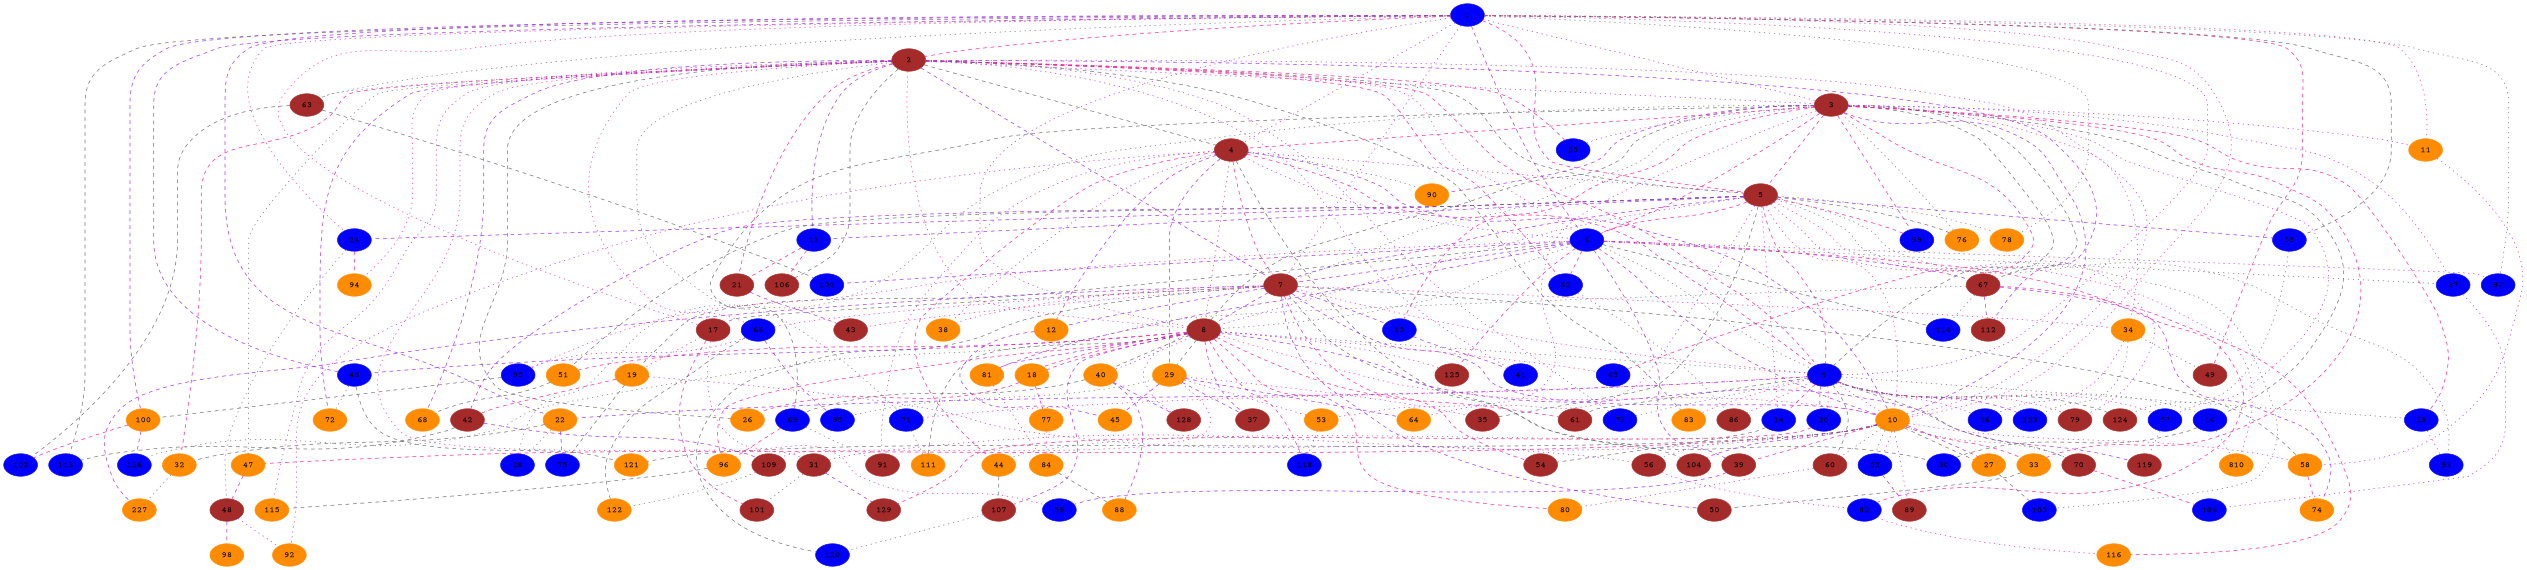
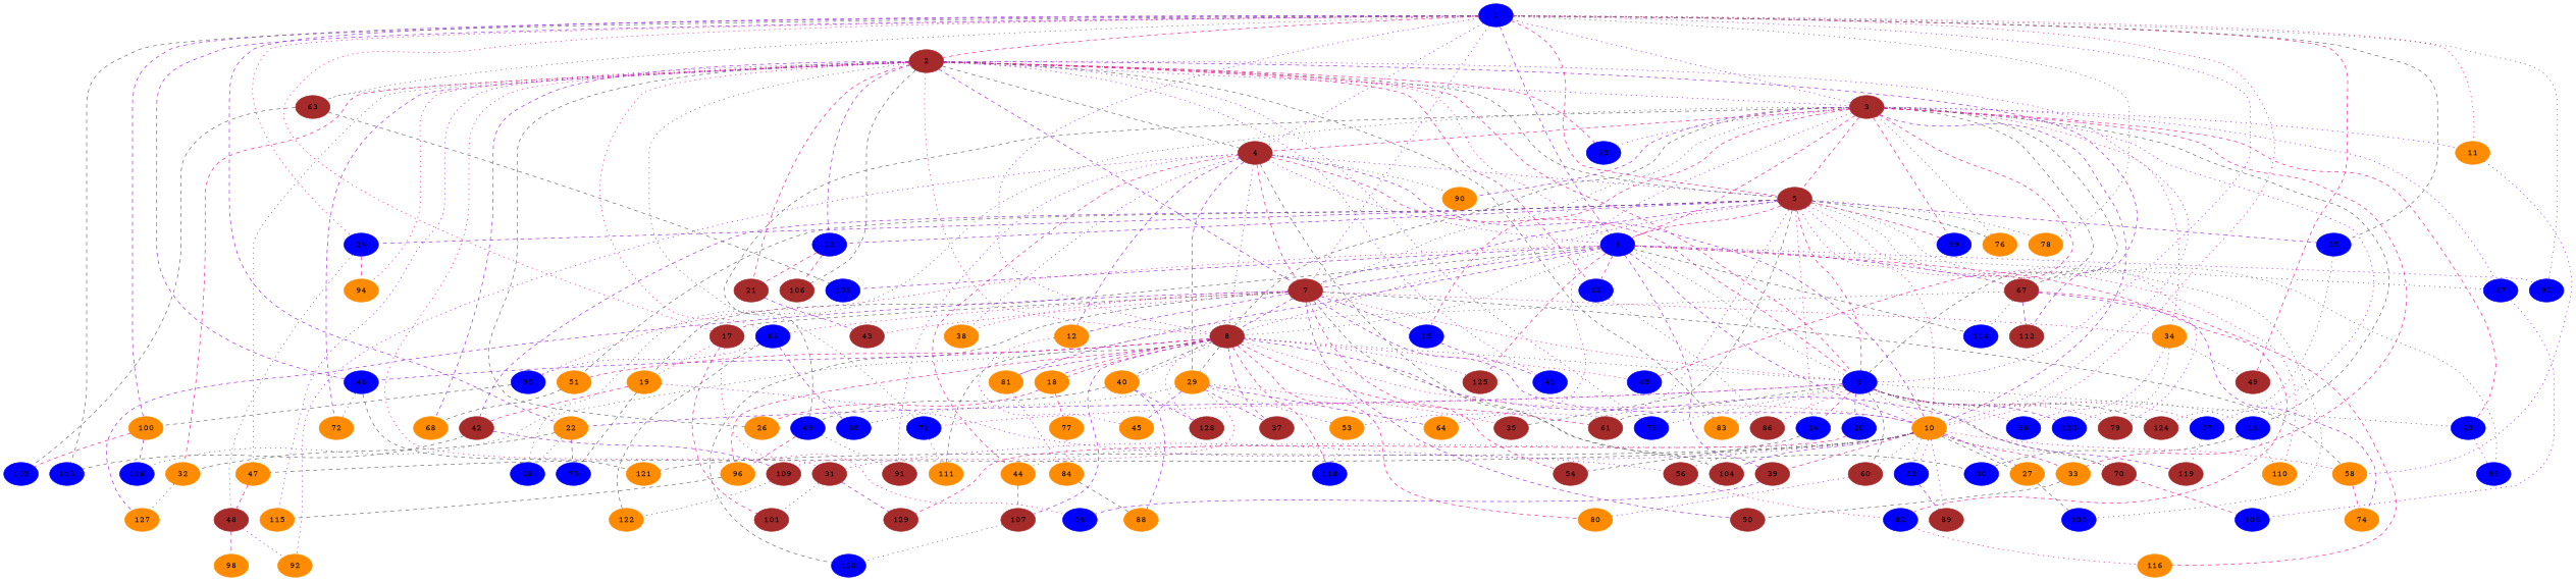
  graph {
    fontname="Courier Prime"
    node [color=darkorange fontname="Courier Prime" style=filled]
    edge [color=purple fontname="Courier Prime" style=dashed]
    1 [color=blue]
    2 [color=brown]
    3 [color=brown]
    4 [color=brown]
    5 [color=brown]
    6 [color=blue]
    7 [color=brown]
    8 [color=brown]
    9 [color=blue]
    10
    11
    17 [color=brown]
    22
    24 [color=blue]
    46 [color=blue]
    49 [color=brown]
    55 [color=blue]
    63 [color=brown]
    78
    97 [color=blue]
    100
    113 [color=blue]
    13 [color=blue]
    21 [color=brown]
    25 [color=blue]
    26
    31 [color=brown]
    32
    41 [color=blue]
    47
    62 [color=blue]
    66 [color=blue]
    68
    71 [color=blue]
    72
    73 [color=blue]
    83
    94
    106 [color=brown]
    112 [color=brown]
    115
    15 [color=blue]
    16 [color=blue]
    23 [color=blue]
    28 [color=blue]
    33
    34
    53
    57 [color=blue]
    65 [color=blue]
    67 [color=brown]
    69 [color=blue]
    76
    87 [color=blue]
    90
    99 [color=blue]
    12
    29
    38
    44
    91 [color=brown]
    92
    104 [color=brown]
    14 [color=blue]
    35 [color=brown]
    42 [color=brown]
    51
    64
    79 [color=brown]
    93 [color=blue]
    105 [color=blue]
-   110 [label=810]
+   110
    19
    39 [color=brown]
    81
    82 [color=blue]
    95 [color=blue]
    103 [color=blue]
    114 [color=blue]
    125 [color=brown]
    30 [color=blue]
    43 [color=brown]
    50 [color=brown]
    54 [color=brown]
    58
    120 [color=blue]
-   127 [label=227]
+   127
    18
    37 [color=brown]
    40
    61 [color=brown]
    80
    96
    107 [color=brown]
    111
    118 [color=blue]
    119 [color=brown]
    128 [color=brown]
    20 [color=blue]
    36 [color=blue]
    60 [color=brown]
    70 [color=brown]
    86 [color=brown]
    123 [color=blue]
    124 [color=brown]
    27
    52 [color=blue]
    56 [color=brown]
    89 [color=brown]
    121
    59 [color=blue]
    101 [color=brown]
    75 [color=blue]
    48 [color=brown]
    102 [color=blue]
    126 [color=blue]
    129 [color=brown]
    85 [color=blue]
    122
    74
    116
    108 [color=blue]
    45
    109 [color=brown]
    84
    77
    88
    98
    1 -- 2 [color=deeppink]
    1 -- 3 [style=dotted]
    1 -- 4 [style=dotted]
    1 -- 5 [color=deeppink]
    1 -- 6
    1 -- 7 [style=dotted]
    1 -- 8 [style=dotted]
    1 -- 9 [style=dotted]
    1 -- 10 [color=deeppink style=dotted]
    1 -- 11 [color=deeppink style=dotted]
    1 -- 17 [color=deeppink style=dotted]
    1 -- 22
    1 -- 24 [color=deeppink style=dotted]
    1 -- 46
    1 -- 49 [color=deeppink]
    1 -- 55 [color=gray40]
    1 -- 63 [color=gray40 style=dotted]
    1 -- 78 [color=gray40 style=dotted]
    1 -- 97 [color=gray40 style=dotted]
    1 -- 100
    1 -- 113 [color=gray40]
    2 -- 3 [style=dotted]
    2 -- 4 [color=gray40]
    2 -- 5 [color=gray40]
    2 -- 6 [color=deeppink style=dotted]
    2 -- 7
    2 -- 8 [color=deeppink style=dotted]
    2 -- 9 [color=deeppink]
    2 -- 10 [style=dotted]
    2 -- 63 [color=gray40 style=dotted]
    2 -- 13
    2 -- 21 [color=deeppink]
    2 -- 25 [color=deeppink]
    2 -- 26 [color=gray40]
    2 -- 31 [color=deeppink style=dotted]
    2 -- 32 [color=deeppink]
    2 -- 41 [style=dotted]
    2 -- 47 [color=gray40 style=dotted]
    2 -- 62 [color=deeppink]
    2 -- 66 [color=deeppink style=dotted]
    2 -- 68
    2 -- 71 [color=gray40 style=dotted]
    2 -- 72
    2 -- 73 [style=dotted]
    2 -- 83 [color=gray40]
    2 -- 94 [color=deeppink style=dotted]
    2 -- 106 [color=gray40]
    2 -- 112
    2 -- 115 [style=dotted]
    3 -- 4 [color=deeppink]
    3 -- 5 [color=deeppink]
    3 -- 6 [color=deeppink]
    3 -- 7 [color=gray40 style=dotted]
    3 -- 8 [color=gray40]
    3 -- 9 [color=gray40]
    3 -- 10
    3 -- 11 [style=dotted]
    3 -- 25 [style=dotted]
    3 -- 15 [color=deeppink]
    3 -- 16 [color=gray40]
    3 -- 23 [color=deeppink]
    3 -- 28 [color=gray40 style=dotted]
    3 -- 33 [color=deeppink]
    3 -- 34 [color=deeppink style=dotted]
    3 -- 53 [style=dotted]
    3 -- 57 [style=dotted]
    3 -- 65 [color=deeppink]
    3 -- 67 [color=gray40]
    3 -- 69 [color=gray40]
    3 -- 76 [color=gray40 style=dotted]
    3 -- 87 [style=dotted]
    3 -- 90
    3 -- 99 [color=deeppink]
    4 -- 5 [style=dotted]
    4 -- 6 [style=dotted]
    4 -- 7 [color=deeppink]
    4 -- 8 [style=dotted]
    4 -- 9 [color=deeppink]
    4 -- 10
    4 -- 90 [color=gray40 style=dotted]
    4 -- 12
    4 -- 29
    4 -- 38 [style=dotted]
    4 -- 44 [color=deeppink]
    4 -- 91 [style=dotted]
    4 -- 92 [style=dotted]
    4 -- 104 [color=gray40]
    5 -- 6 [color=deeppink]
    5 -- 7
    5 -- 8 [style=dotted]
    5 -- 9 [color=deeppink]
    5 -- 10 [color=deeppink style=dotted]
    5 -- 24
    5 -- 55
    5 -- 78 [color=gray40 style=dotted]
    5 -- 13
    5 -- 76 [color=gray40]
    5 -- 99 [color=deeppink]
    5 -- 14 [color=deeppink style=dotted]
    5 -- 35 [color=gray40]
    5 -- 42
    5 -- 51 [color=gray40]
    5 -- 64 [style=dotted]
    5 -- 79 [style=dotted]
    5 -- 93 [color=gray40 style=dotted]
    5 -- 105 [color=gray40 style=dotted]
    5 -- 110 [color=deeppink style=dotted]
    6 -- 7
    6 -- 8 [color=gray40 style=dotted]
    6 -- 9 [color=gray40 style=dotted]
    6 -- 10
    6 -- 97 [style=dotted]
    6 -- 62 [color=deeppink]
    6 -- 67
    6 -- 87 [color=gray40 style=dotted]
    6 -- 19 [color=gray40]
    6 -- 39
    6 -- 81
    6 -- 82 [color=deeppink]
    6 -- 95 [color=deeppink style=dotted]
    6 -- 103
    6 -- 114 [color=gray40]
    6 -- 125 [color=deeppink]
    7 -- 8
    7 -- 9 [color=deeppink style=dotted]
    7 -- 10
    7 -- 17 [color=gray40]
    7 -- 66 [color=deeppink style=dotted]
    7 -- 15
    7 -- 34 [color=deeppink style=dotted]
    7 -- 12
    7 -- 38 [color=deeppink style=dotted]
    7 -- 30 [color=gray40]
    7 -- 43 [color=deeppink style=dotted]
    7 -- 50
    7 -- 54 [color=deeppink]
    7 -- 58 [color=gray40]
    7 -- 120 [color=gray40]
    7 -- 127
    8 -- 9 [color=gray40 style=dotted]
    8 -- 10 [color=deeppink style=dotted]
    8 -- 46
    8 -- 65 [color=deeppink style=dotted]
    8 -- 29 [color=gray40]
    8 -- 51 [color=deeppink]
    8 -- 81
    8 -- 125 [style=dotted]
    8 -- 18 [color=deeppink]
    8 -- 18 [color=deeppink]
    8 -- 37
    8 -- 40 [color=gray40]
    8 -- 40 [style=dotted]
    8 -- 61 [color=deeppink]
    8 -- 80 [color=deeppink]
    8 -- 96 [color=deeppink]
    8 -- 107
    8 -- 111 [color=gray40]
    8 -- 118 [color=deeppink]
    8 -- 119
    8 -- 128 [style=dotted]
    9 -- 10 [color=deeppink style=dotted]
    9 -- 22
    9 -- 71 [color=deeppink style=dotted]
    9 -- 73 [color=gray40 style=dotted]
    9 -- 83 [color=deeppink style=dotted]
    9 -- 16 [color=gray40 style=dotted]
    9 -- 23 [color=gray40 style=dotted]
    9 -- 57 [color=deeppink style=dotted]
    9 -- 14 [color=deeppink]
    9 -- 79 [color=deeppink style=dotted]
    9 -- 61 [color=gray40]
    9 -- 20
    9 -- 20 [color=deeppink style=dotted]
    9 -- 36 [color=deeppink style=dotted]
    9 -- 60 [color=gray40]
    9 -- 70 [color=gray40]
    9 -- 86 [color=deeppink style=dotted]
    9 -- 123
    9 -- 124 [color=gray40]
    10 -- 31 [style=dotted]
-   10 -- 47 [color=deeppink]
+   10 -- 47 [color=gray40]
    10 -- 33 [color=deeppink]
    10 -- 44 [color=gray40 style=dotted]
    10 -- 104
    10 -- 39 [color=deeppink]
    10 -- 58 [color=deeppink style=dotted]
    10 -- 60 [color=gray40 style=dotted]
    10 -- 70 [color=gray40 style=dotted]
    10 -- 27 [color=gray40]
    10 -- 27
    10 -- 52 [color=gray40 style=dotted]
    10 -- 52 [style=dotted]
    10 -- 56 [color=gray40 style=dotted]
    10 -- 89 [style=dotted]
    10 -- 121 [color=gray40]
    11 -- 58 [style=dotted]
    17 -- 19 [color=deeppink style=dotted]
    17 -- 59 [color=deeppink style=dotted]
    17 -- 101 [color=deeppink]
    22 -- 32 [color=gray40]
    22 -- 28 [color=gray40 style=dotted]
    22 -- 75
    24 -- 94 [color=deeppink]
    24 -- 48 [color=gray40 style=dotted]
    46 -- 72 [color=gray40 style=dotted]
    46 -- 121 [color=gray40]
    55 -- 124 [color=gray40 style=dotted]
    63 -- 103 [color=gray40]
    63 -- 102 [color=gray40]
    100 -- 102 [color=deeppink]
    100 -- 126
    13 -- 21 [color=deeppink]
    13 -- 106 [color=deeppink]
    21 -- 43
    31 -- 101 [color=gray40 style=dotted]
    31 -- 129
    32 -- 127 [color=gray40 style=dotted]
    47 -- 48 [color=deeppink]
    62 -- 86 [color=gray40 style=dotted]
    66 -- 95 [style=dotted]
    66 -- 85
    66 -- 122 [color=gray40]
    71 -- 111 [color=gray40 style=dotted]
    15 -- 41
    16 -- 110 [color=gray40 style=dotted]
    16 -- 30 [color=gray40]
    23 -- 93 [color=deeppink style=dotted]
    33 -- 50 [color=gray40]
    34 -- 49 [color=gray40 style=dotted]
    34 -- 36 [style=dotted]
    34 -- 123 [color=gray40 style=dotted]
    53 -- 118 [color=deeppink style=dotted]
    57 -- 119 [color=gray40 style=dotted]
    67 -- 112
    67 -- 114 [color=gray40 style=dotted]
    67 -- 126 [color=gray40 style=dotted]
    67 -- 74
    67 -- 116 [color=deeppink]
    69 -- 91 [color=gray40 style=dotted]
    69 -- 96 [color=deeppink]
    87 -- 108 [style=dotted]
-   12 -- 45
+   12 -- 45 [style=dotted]
    29 -- 53 [style=dotted]
    29 -- 35 [color=deeppink style=dotted]
    29 -- 64
    29 -- 37
    29 -- 85 [color=gray40 style=dotted]
    29 -- 45
    29 -- 109 [color=deeppink style=dotted]
    44 -- 107 [color=gray40]
    14 -- 54 [color=gray40]
    42 -- 113 [color=gray40]
    42 -- 109
    51 -- 68 [color=gray40]
    19 -- 42 [color=deeppink]
    19 -- 56 [style=dotted]
    19 -- 75 [color=gray40]
    39 -- 59
    81 -- 84 [style=dotted]
    82 -- 116 [color=deeppink style=dotted]
    95 -- 100 [color=gray40]
    58 -- 74 [color=deeppink]
    18 -- 26 [color=deeppink]
    18 -- 77 [color=deeppink]
    40 -- 69 [color=gray40]
    40 -- 128
    40 -- 88
    96 -- 115 [color=gray40]
    107 -- 120 [color=gray40 style=dotted]
    20 -- 129 [color=deeppink]
    60 -- 80 [style=dotted]
    70 -- 108 [color=deeppink]
    27 -- 105 [color=gray40]
    52 -- 89
    56 -- 82 [color=deeppink style=dotted]
    48 -- 92 [style=dotted]
    48 -- 98
    109 -- 122 [color=gray40 style=dotted]
    84 -- 88 [color=gray40]
    77 -- 84 [color=deeppink style=dotted]
  }
